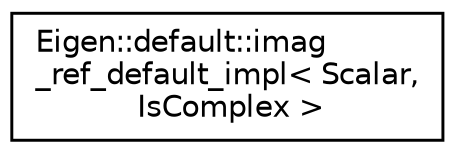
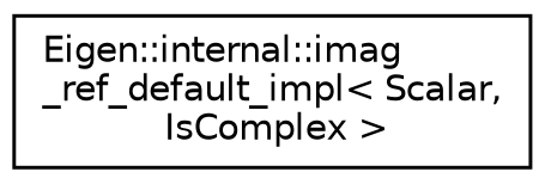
  digraph {
    rankdir=TB
-   n1 [color=black fillcolor=white fontname=Helvetica fontsize=10 height=0.2 label="Eigen::default::imag\l_ref_default_impl\< Scalar,\l IsComplex \>" shape=record style=filled width=0.4]
+   n1 [color=black fillcolor=white fontname=Helvetica fontsize=10 height=0.2 label="Eigen::internal::imag\l_ref_default_impl\< Scalar,\l IsComplex \>" shape=record style=filled width=0.4]
  }
